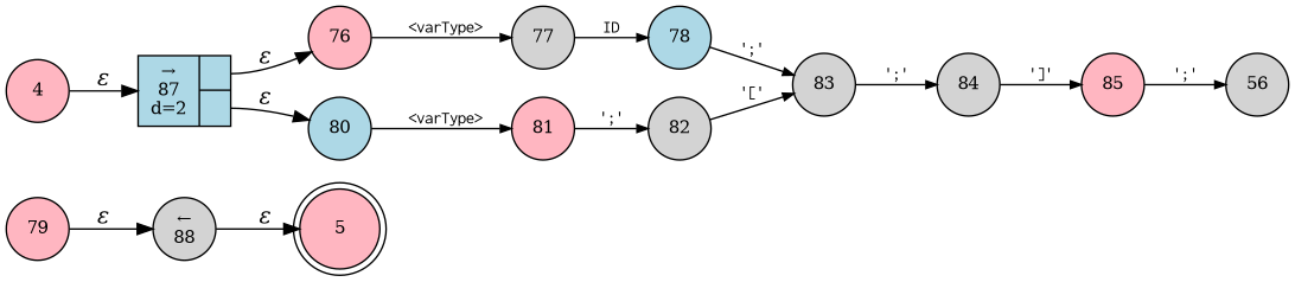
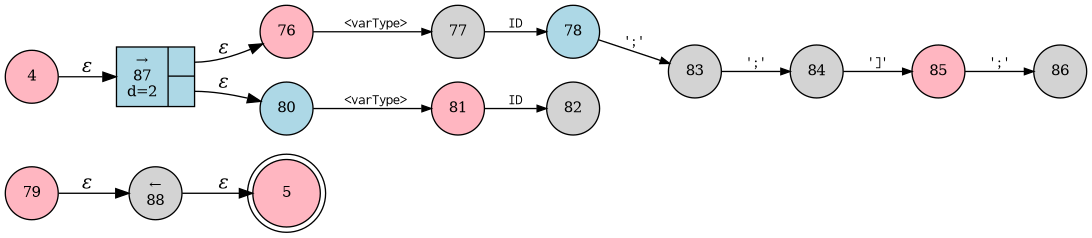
  digraph {
    rankdir=LR
    node [fillcolor=lightpink fixedsize=true fontsize=11 shape=circle style=filled peripheries=1]
    edge [fontname=Courier arrowhead=normal arrowsize=.7 fontsize=11]
    n1 [label=5 shape=doublecircle width=.6 peripheries=""]
    n2 [label=4 width=.55]
    n3 [fillcolor=lightblue fixedsize=false label="{&rarr;\n87\nd=2|{<p0>|<p1>}}" shape=record]
    n4 [label=76 width=.55]
    n5 [fillcolor=lightblue label=80 width=.55]
    n6 [fillcolor=lightgrey label=77 width=.55]
    n7 [fillcolor=lightblue label=78 width=.55]
    n8 [fillcolor=lightgrey label=83 width=.55]
    n9 [label=79 width=.55]
    n10 [fillcolor=lightgrey label="&larr;\n88" width=.55]
    n11 [label=81 width=.55]
    n12 [fillcolor=lightgrey label=82 width=.55]
    n13 [fillcolor=lightgrey label=84 width=.55]
    n14 [label=85 width=.55]
-   n15 [fillcolor=lightgrey label=56 width=.55]
+   n15 [fillcolor=lightgrey label=86 width=.55]
    n2 -> n3 [fontname="Times-Italic" label="&epsilon;" arrowhead="" arrowsize="" fontsize=""]
    n3 -> n4 [fontname="Times-Italic" label="&epsilon;" tailport=p0 arrowhead="" arrowsize="" fontsize=""]
    n3 -> n5 [fontname="Times-Italic" label="&epsilon;" tailport=p1 arrowhead="" arrowsize="" fontsize=""]
    n4 -> n6 [label="<varType>"]
    n5 -> n11 [label="<varType>"]
    n6 -> n7 [label=ID]
    n7 -> n8 [label="';'"]
    n8 -> n13 [label="';'"]
    n9 -> n10 [fontname="Times-Italic" label="&epsilon;" arrowhead="" arrowsize="" fontsize=""]
    n10 -> n1 [fontname="Times-Italic" label="&epsilon;" arrowhead="" arrowsize="" fontsize=""]
-   n11 -> n12 [label="';'"]
-   n12 -> n8 [label="'['"]
+   n11 -> n12 [label=ID]
    n13 -> n14 [label="']'"]
    n14 -> n15 [label="';'"]
  }
